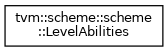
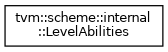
  digraph {
    rankdir=LR
-   n1 [color=black fillcolor=white fontname=Helvetica fontsize=10 height=0.2 label="tvm::scheme::scheme\l::LevelAbilities" shape=record style=filled width=0.4]
+   n1 [color=black fillcolor=white fontname=Helvetica fontsize=10 height=0.2 label="tvm::scheme::internal\l::LevelAbilities" shape=record style=filled width=0.4]
  }
